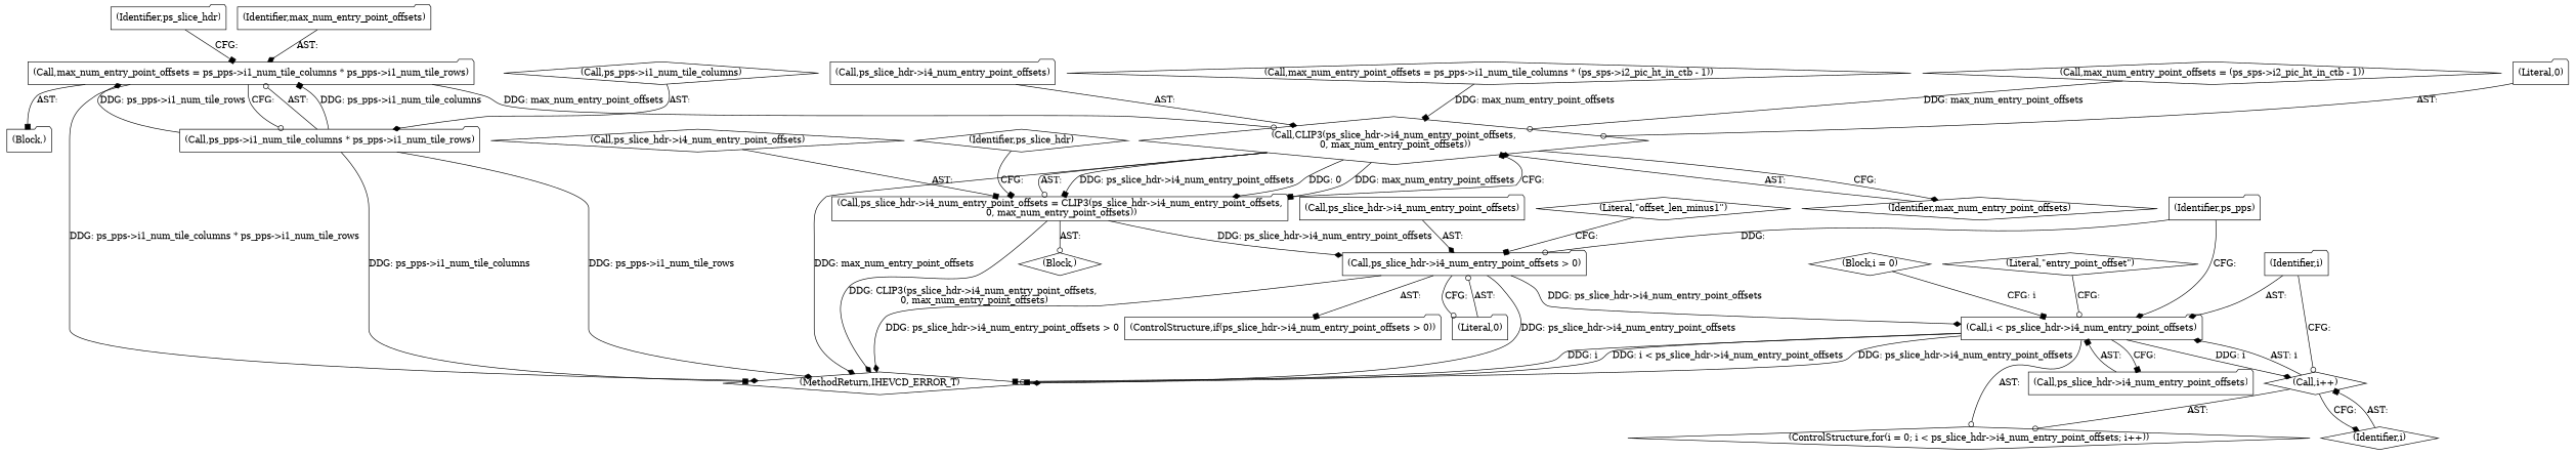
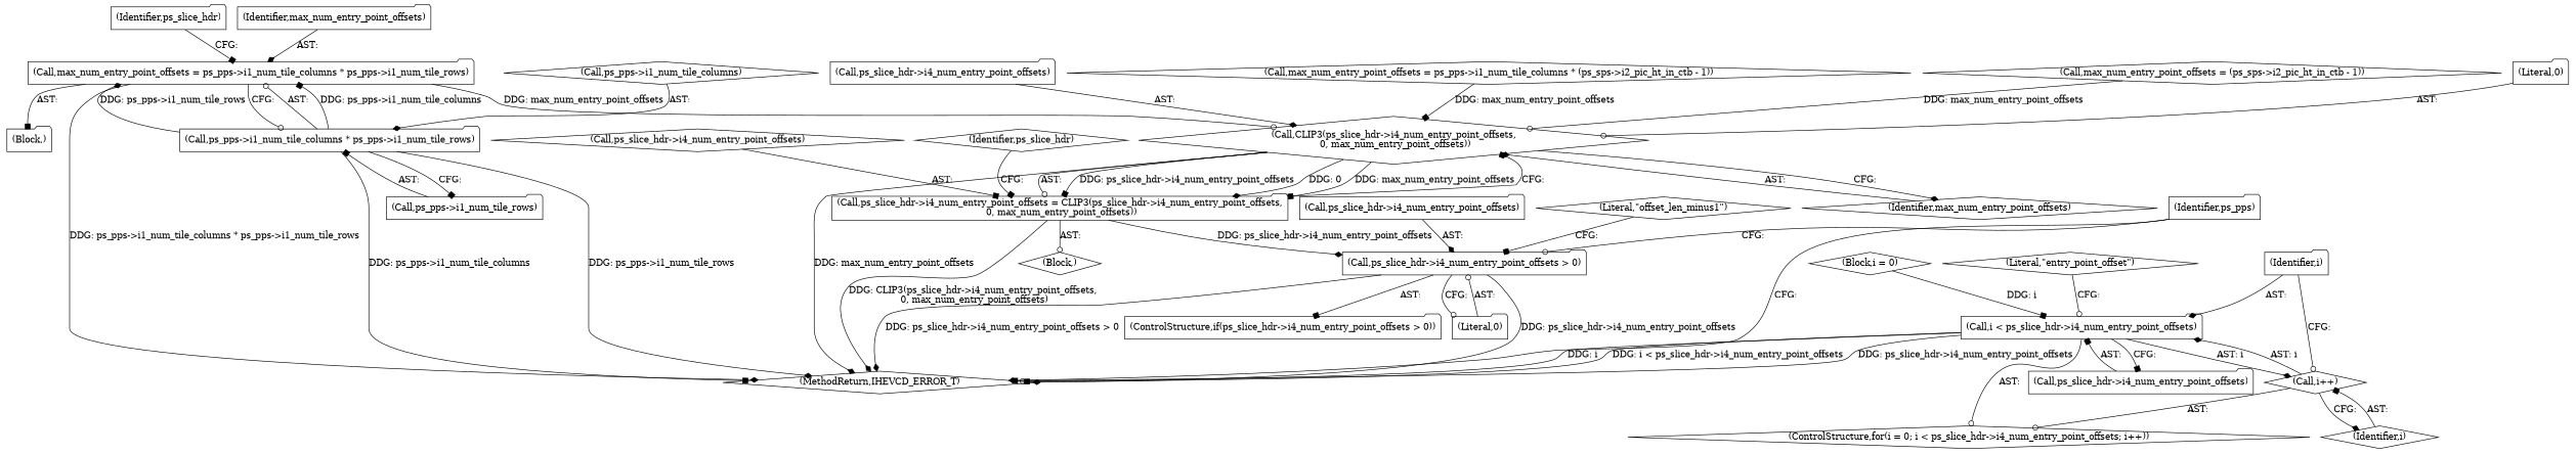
  digraph {
    node [shape=folder]
    edge [arrowhead=diamond]
    n1 [label="(Call,max_num_entry_point_offsets = ps_pps->i1_num_tile_columns * ps_pps->i1_num_tile_rows)"]
    n2 [label="(Call,ps_pps->i1_num_tile_columns * ps_pps->i1_num_tile_rows)"]
    n3 [label="(Call,CLIP3(ps_slice_hdr->i4_num_entry_point_offsets,\n 0, max_num_entry_point_offsets))" shape=diamond]
    n4 [label="(Block,)"]
    n5 [label="(MethodReturn,IHEVCD_ERROR_T)" shape=diamond]
+   n6 [label="(Call,ps_pps->i1_num_tile_rows)"]
    n7 [label="(Call,ps_slice_hdr->i4_num_entry_point_offsets = CLIP3(ps_slice_hdr->i4_num_entry_point_offsets,\n 0, max_num_entry_point_offsets))"]
    n8 [label="(Identifier,max_num_entry_point_offsets)" shape=diamond]
    n9 [label="(Call,ps_slice_hdr->i4_num_entry_point_offsets > 0)"]
    n10 [label="(Block,)" shape=diamond]
    n11 [label="(Call,i < ps_slice_hdr->i4_num_entry_point_offsets)"]
    n12 [label="(Literal,0)"]
    n13 [label="(ControlStructure,if(ps_slice_hdr->i4_num_entry_point_offsets > 0))"]
    n14 [label="(Call,i++)" shape=diamond]
    n15 [label="(Call,ps_slice_hdr->i4_num_entry_point_offsets)"]
    n16 [label="(ControlStructure,for(i = 0; i < ps_slice_hdr->i4_num_entry_point_offsets; i++))" shape=diamond]
    n17 [label="(Identifier,i)" shape=diamond]
    n18 [label="(Identifier,ps_pps)"]
    n19 [label="(Call,ps_slice_hdr->i4_num_entry_point_offsets)"]
    n20 [label="(Literal,\"offset_len_minus1\")" shape=diamond]
    n21 [label="(Block,i = 0)" shape=diamond]
    n22 [label="(Identifier,ps_slice_hdr)"]
    n23 [label="(Call,max_num_entry_point_offsets = (ps_sps->i2_pic_ht_in_ctb - 1))" shape=diamond]
    n24 [label="(Identifier,i)"]
    n25 [label="(Call,ps_slice_hdr->i4_num_entry_point_offsets)" shape=diamond]
    n26 [label="(Literal,\"entry_point_offset\")" shape=diamond]
    n27 [label="(Identifier,ps_slice_hdr)" shape=diamond]
    n28 [label="(Call,ps_pps->i1_num_tile_columns)" shape=diamond]
    n29 [label="(Literal,0)"]
    n30 [label="(Call,ps_slice_hdr->i4_num_entry_point_offsets)"]
    n31 [label="(Call,max_num_entry_point_offsets = ps_pps->i1_num_tile_columns * (ps_sps->i2_pic_ht_in_ctb - 1))" shape=diamond]
    n32 [label="(Identifier,max_num_entry_point_offsets)"]
    n1 -> n2 [arrowhead=odot label="CFG: "]
    n1 -> n3 [arrowhead=odot label="DDG: max_num_entry_point_offsets"]
    n1 -> n4 [arrowhead=box label="AST: "]
    n1 -> n5 [label="DDG: ps_pps->i1_num_tile_columns * ps_pps->i1_num_tile_rows"]
    n2 -> n1 [arrowhead=odot label="AST: "]
    n2 -> n1 [arrowhead=box label="DDG: ps_pps->i1_num_tile_columns"]
    n2 -> n1 [label="DDG: ps_pps->i1_num_tile_rows"]
    n2 -> n5 [arrowhead=box label="DDG: ps_pps->i1_num_tile_columns"]
    n2 -> n5 [label="DDG: ps_pps->i1_num_tile_rows"]
+   n2 -> n6 [arrowhead=box label="CFG: "]
    n3 -> n5 [label="DDG: max_num_entry_point_offsets"]
    n3 -> n7 [arrowhead=odot label="AST: "]
    n3 -> n7 [arrowhead=box label="DDG: ps_slice_hdr->i4_num_entry_point_offsets"]
    n3 -> n7 [label="DDG: 0"]
    n3 -> n7 [arrowhead=box label="DDG: max_num_entry_point_offsets"]
    n3 -> n8 [label="CFG: "]
+   n6 -> n2 [arrowhead=box label="AST: "]
    n7 -> n3 [arrowhead=box label="CFG: "]
    n7 -> n5 [label="DDG: CLIP3(ps_slice_hdr->i4_num_entry_point_offsets,\n 0, max_num_entry_point_offsets)"]
    n7 -> n9 [label="DDG: ps_slice_hdr->i4_num_entry_point_offsets"]
    n7 -> n10 [arrowhead=odot label="AST: "]
    n8 -> n3 [label="AST: "]
    n9 -> n5 [label="DDG: ps_slice_hdr->i4_num_entry_point_offsets"]
    n9 -> n5 [label="DDG: ps_slice_hdr->i4_num_entry_point_offsets > 0"]
-   n9 -> n11 [label="DDG: ps_slice_hdr->i4_num_entry_point_offsets"]
    n9 -> n12 [arrowhead=odot label="CFG: "]
    n9 -> n13 [arrowhead=box label="AST: "]
    n11 -> n5 [arrowhead=odot label="DDG: i"]
    n11 -> n5 [arrowhead=box label="DDG: i < ps_slice_hdr->i4_num_entry_point_offsets"]
    n11 -> n5 [arrowhead=box label="DDG: ps_slice_hdr->i4_num_entry_point_offsets"]
-   n11 -> n14 [label="DDG: i"]
+   n11 -> n14 [label="AST: i"]
    n11 -> n15 [arrowhead=box label="CFG: "]
    n11 -> n16 [arrowhead=odot label="AST: "]
    n12 -> n9 [arrowhead=odot label="AST: "]
    n14 -> n11 [label="AST: i"]
    n14 -> n16 [arrowhead=odot label="AST: "]
    n14 -> n17 [label="CFG: "]
    n15 -> n11 [arrowhead=box label="AST: "]
    n17 -> n14 [arrowhead=box label="AST: "]
-   n18 -> n9 [arrowhead=odot label="DDG: "]
-   n18 -> n11 [label="CFG: "]
+   n18 -> n9 [arrowhead=odot label="CFG: "]
+   n18 -> n5 [label="CFG: "]
    n19 -> n9 [label="AST: "]
    n20 -> n9 [arrowhead=box label="CFG: "]
-   n21 -> n11 [arrowhead=box label="CFG: i"]
+   n21 -> n11 [arrowhead=box label="DDG: i"]
    n22 -> n1 [arrowhead=box label="CFG: "]
    n23 -> n3 [arrowhead=odot label="DDG: max_num_entry_point_offsets"]
    n24 -> n11 [label="AST: "]
    n24 -> n14 [arrowhead=odot label="CFG: "]
    n25 -> n7 [arrowhead=box label="AST: "]
    n26 -> n11 [arrowhead=odot label="CFG: "]
    n27 -> n7 [arrowhead=box label="CFG: "]
    n28 -> n2 [label="AST: "]
    n29 -> n3 [arrowhead=odot label="AST: "]
    n30 -> n3 [label="AST: "]
    n31 -> n3 [arrowhead=box label="DDG: max_num_entry_point_offsets"]
    n32 -> n1 [label="AST: "]
  }
